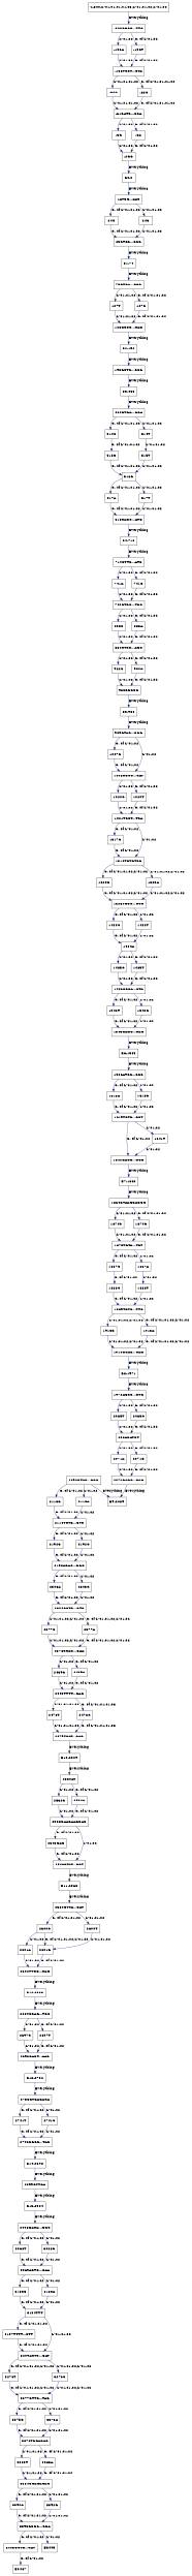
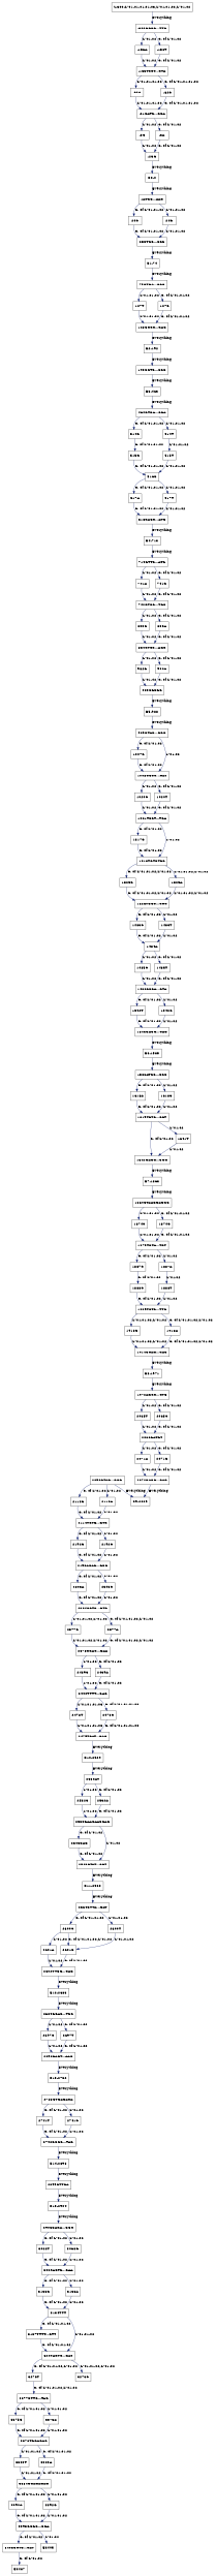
  digraph {
    node [shape=box]
    edge [color="#001267"]
    "1325G"
    "1326TGGC...CCC"
    "1483C"
    "1483T"
    "2090GTAG...GGG"
    "B9-2089"
    "2113G"
    "2113A"
    "193GCTC...CCG"
    "B3-463"
    "464GTGA...CCA"
    "2378CCAC...GAA"
    "2439G"
    "2439A"
    "2440TTTT...GAC"
    "2533GAACAAGGAG"
    "2543GAG"
    "2546CTAT...CCT"
    "B11-2563"
    "1007G"
    "1008CGCC...CAT"
    "1020C"
    "1020T"
    "2905GACA...GGC"
    "3068T"
    "3068G"
    "3069ACTG...CAA"
    "1325A"
    "517A"
    "518CAGC...ATG"
    "B4-713"
    "1888C"
    "1889TCTC...TTC"
    "1913G"
    "1913A"
    "2697C"
    "2698CAGT...AAG"
    "B13-2732"
    "1021TCCT...TCA"
    "-62A"
    "-61GATC...CCA"
    "-3G"
    "-3A"
    "514C"
    "514T"
    "515G"
    "515T"
    "S-300-L*01:01:01:01-03;L*01:01:02;L*01:02"
    "-300GGCG...TTC"
    "-156A"
    "-156T"
    "1888T"
    "2065T"
    "2066GATGT"
    "2071A"
    "2071G"
    "24C"
    "25CTCC...CCG"
    "B1-74"
    "2478T"
    "2479TCAT...CAG"
    "B10-2529"
    "1ATGG...AAC"
    "24G"
    "2114TCTG...GTC"
    "2192G"
    "2192C"
    "2377C"
    "B6-1585"
    "1586ATCC...CCC"
    "1618A"
    "1618G"
    "3384GGAGAGAG"
    "3392A"
    "3392G"
    "3393GGGC...GGA"
    "2478C"
    "3405GCTG...CAT"
    E3405
    "1543GAGG...CAG"
    "1642GAGG...GGG"
    "B7-1863"
    "1864GTAAGGAGGG"
    "75GTGA...GCC"
    "1317G"
    "1318TGTGTCC"
    "516G"
    "517T"
    "2530AT"
    "3375G"
    "3376TGGAGAC"
    "3383T"
    "3383A"
    "2600C"
    "2601A"
    "2601G"
    "2602TTGG...CAG"
    "1914GCAG...CAG"
    "B8-1971"
    "2072GAGG...CAG"
    "-2GG"
    "2532G"
    "2532A"
    "833C"
    "834CTCC...AGC"
    "982G"
    "982A"
    "3134TTT"
    "3137TTTT...CTT"
    "3209ACTC...GAT"
    "3276T"
    "3276C"
    "2899CTTGA"
    "B15-2904"
    "3133G"
    "3133A"
    E3487
    "1485C"
    "1486CCCA...CTA"
    "1542T"
    "1542C"
    "3277GTTC...TAG"
    "3375A"
    "741A"
    "742CTGC...TGC"
    "833A"
    "-155TCCT...CTA"
    "-62C"
    "B12-2683"
    "2684GCAG...TGC"
    "2065C"
    "127T"
    "128GCCC...CAG"
    "B2-192"
    "983CGCGG"
    "B5-988"
    "989GTAC...GGG"
    "1619TCTC...CCT"
    "1641T"
    "1887C"
    "714GTTC...ATG"
    "741G"
    "2193ACAC...GGG"
    "2303A"
    "2303C"
    "2304CCTC...GTC"
    "127C"
    "B0-0"
    "2741T"
    "2742GGGG...TAG"
    "B14-2898"
    "1874C"
    "1874G"
    "1875TGTA...TCT"
    "1972AGCC...CTG"
    "2564GTTA...GAT"
    "2733GTGAGACA"
    "2741C"
    "2697T"
    "2600T"
    "2377A"
    "1887A"
    "1484A"
    "1485T"
    "1325G" -> "1326TGGC...CCC" [label="C. of L*01:01:02;L*01:02"]
    "1326TGGC...CCC" -> "1483C" [label="C. of L*01:02"]
    "1326TGGC...CCC" -> "1483T" [label="L*01:02"]
    "1483C" -> "1484A" [label="C. of L*01:02"]
    "1483T" -> "1484A" [label="L*01:02"]
    "2090GTAG...GGG" -> "B9-2089" [label=Everything]
    "2090GTAG...GGG" -> "2113G" [label="C. of L*01:02"]
    "2090GTAG...GGG" -> "2113A" [label="L*01:02"]
    "2113G" -> "2114TCTG...GTC" [label="C. of L*01:02"]
    "2113A" -> "2114TCTG...GTC" [label="L*01:02"]
    "193GCTC...CCG" -> "B3-463" [label=Everything]
    "B3-463" -> "464GTGA...CCA" [label=Everything]
    "464GTGA...CCA" -> "514C" [label="C. of L*01:01:02"]
    "464GTGA...CCA" -> "514T" [label="L*01:01:02"]
    "2378CCAC...GAA" -> "2439G" [label="L*01:02"]
    "2378CCAC...GAA" -> "2439A" [label="C. of L*01:02"]
    "2439G" -> "2440TTTT...GAC" [label="L*01:02"]
    "2439A" -> "2440TTTT...GAC" [label="C. of L*01:02"]
    "2440TTTT...GAC" -> "2478T" [label="L*01:01:01:03"]
    "2440TTTT...GAC" -> "2478C" [label="C. of L*01:01:01:03"]
    "2533GAACAAGGAG" -> "2543GAG" [label="C. of L*01:02"]
    "2533GAACAAGGAG" -> "2546CTAT...CCT" [label="L*01:02"]
    "2543GAG" -> "2546CTAT...CCT" [label="C. of L*01:02"]
    "2546CTAT...CCT" -> "B11-2563" [label=Everything]
    "B11-2563" -> "2564GTTA...GAT" [label=Everything]
    "1007G" -> "1008CGCC...CAT" [label="C. of L*01:02"]
    "1008CGCC...CAT" -> "1020C" [label="L*01:02"]
    "1008CGCC...CAT" -> "1020T" [label="C. of L*01:02"]
    "1020C" -> "1021TCCT...TCA" [label="L*01:02"]
    "1020T" -> "1021TCCT...TCA" [label="C. of L*01:02"]
    "2905GACA...GGC" -> "3068T" [label="C. of L*01:02"]
    "2905GACA...GGC" -> "3068G" [label="L*01:02"]
    "3068T" -> "3069ACTG...CAA" [label="C. of L*01:02"]
    "3068G" -> "3069ACTG...CAA" [label="L*01:02"]
    "3069ACTG...CAA" -> "3133G" [label="C. of L*01:02"]
    "3069ACTG...CAA" -> "3133A" [label="L*01:02"]
    "1325A" -> "1326TGGC...CCC" [label="L*01:01:02;L*01:02"]
    "517A" -> "518CAGC...ATG" [label="C. of L*01:01:02"]
    "518CAGC...ATG" -> "B4-713" [label=Everything]
    "B4-713" -> "714GTTC...ATG" [label=Everything]
    "1888C" -> "1889TCTC...TTC" [label="C. of L*01:02"]
    "1889TCTC...TTC" -> "1913G" [label="L*01:01:02;L*01:02"]
    "1889TCTC...TTC" -> "1913A" [label="C. of L*01:01:02;L*01:02"]
    "1913G" -> "1914GCAG...CAG" [label="L*01:01:02;L*01:02"]
    "1913A" -> "1914GCAG...CAG" [label="C. of L*01:01:02;L*01:02"]
    "2697C" -> "2698CAGT...AAG" [label="L*01:02"]
    "2698CAGT...AAG" -> "B13-2732" [label=Everything]
    "B13-2732" -> "2733GTGAGACA" [label=Everything]
    "1021TCCT...TCA" -> "1317G" [label="C. of L*01:02"]
    "1021TCCT...TCA" -> "1318TGTGTCC" [label="L*01:02"]
    "-62A" -> "-61GATC...CCA" [label="L*01:01:01:02"]
    "-61GATC...CCA" -> "-3G" [label="L*01:02"]
    "-61GATC...CCA" -> "-3A" [label="C. of L*01:02"]
    "-3G" -> "-2GG" [label="L*01:02"]
    "-3A" -> "-2GG" [label="C. of L*01:02"]
    "514C" -> "515G" [label="C. of L*01:01:02"]
    "514T" -> "515T" [label="L*01:01:02"]
    "515G" -> "516G" [label="C. of L*01:01:02"]
    "515T" -> "516G" [label="L*01:01:02"]
    "S-300-L*01:01:01:01-03;L*01:01:02;L*01:02" -> "-300GGCG...TTC" [label=Everything]
    "-300GGCG...TTC" -> "-156A" [label="L*01:02"]
    "-300GGCG...TTC" -> "-156T" [label="C. of L*01:02"]
    "-156A" -> "-155TCCT...CTA" [label="L*01:02"]
    "-156T" -> "-155TCCT...CTA" [label="C. of L*01:02"]
    "1888T" -> "1889TCTC...TTC" [label="L*01:02"]
    "2065T" -> "2066GATGT" [label="L*01:02"]
    "2066GATGT" -> "2071A" [label="L*01:02"]
    "2066GATGT" -> "2071G" [label="C. of L*01:02"]
    "2071A" -> "2072GAGG...CAG" [label="L*01:02"]
    "2071G" -> "2072GAGG...CAG" [label="C. of L*01:02"]
    "24C" -> "25CTCC...CCG" [label="C. of L*01:01:02"]
    "25CTCC...CCG" -> "B1-74" [label=Everything]
    "B1-74" -> "75GTGA...GCC" [label=Everything]
    "2478T" -> "2479TCAT...CAG" [label="L*01:01:01:03"]
    "2479TCAT...CAG" -> "B10-2529" [label=Everything]
    "B10-2529" -> "2530AT" [label=Everything]
    "1ATGG...AAC" -> "24C" [label="C. of L*01:01:02"]
    "1ATGG...AAC" -> "24G" [label="L*01:01:02"]
    "24G" -> "25CTCC...CCG" [label="L*01:01:02"]
    "2114TCTG...GTC" -> "2192G" [label="C. of L*01:02"]
    "2114TCTG...GTC" -> "2192C" [label="L*01:02"]
    "2192G" -> "2193ACAC...GGG" [label="C. of L*01:02"]
    "2192C" -> "2193ACAC...GGG" [label="L*01:02"]
    "2377C" -> "2378CCAC...GAA" [label="L*01:01:02;L*01:02"]
    "B6-1585" -> "1586ATCC...CCC" [label=Everything]
    "1586ATCC...CCC" -> "1618A" [label="C. of L*01:02"]
    "1586ATCC...CCC" -> "1618G" [label="L*01:02"]
    "1618A" -> "1619TCTC...CCT" [label="C. of L*01:02"]
    "1618G" -> "1619TCTC...CCT" [label="L*01:02"]
    "3384GGAGAGAG" -> "3392A" [label="C. of L*01:01:02"]
    "3384GGAGAGAG" -> "3392G" [label="L*01:01:02"]
    "3392A" -> "3393GGGC...GGA" [label="C. of L*01:01:02"]
    "3392G" -> "3393GGGC...GGA" [label="L*01:01:02"]
    "3393GGGC...GGA" -> "3405GCTG...CAT" [label="C. of L*01:02"]
    "3393GGGC...GGA" -> E3405 [label="L*01:02"]
    "2478C" -> "2479TCAT...CAG" [label="C. of L*01:01:01:03"]
    "3405GCTG...CAT" -> E3487 [label="C. of L*01:02"]
    "1543GAGG...CAG" -> "B6-1585" [label=Everything]
    "1642GAGG...GGG" -> "B7-1863" [label=Everything]
    "B7-1863" -> "1864GTAAGGAGGG" [label=Everything]
    "1864GTAAGGAGGG" -> "1874C" [label="L*01:01:02"]
    "1864GTAAGGAGGG" -> "1874G" [label="C. of L*01:01:02"]
    "75GTGA...GCC" -> "127T" [label="L*01:01:02"]
    "75GTGA...GCC" -> "127C" [label="C. of L*01:01:02"]
    "1317G" -> "1318TGTGTCC" [label="C. of L*01:02"]
    "1318TGTGTCC" -> "1325G" [label="C. of L*01:01:02;L*01:02"]
    "1318TGTGTCC" -> "1325A" [label="L*01:01:02;L*01:02"]
    "516G" -> "517A" [label="C. of L*01:01:02"]
    "516G" -> "517T" [label="L*01:01:02"]
    "517T" -> "518CAGC...ATG" [label="L*01:01:02"]
    "2530AT" -> "2532G" [label="L*01:02"]
    "2530AT" -> "2532A" [label="C. of L*01:02"]
    "3375G" -> "3376TGGAGAC" [label="C. of L*01:01:02"]
    "3376TGGAGAC" -> "3383T" [label="L*01:01:02"]
    "3376TGGAGAC" -> "3383A" [label="C. of L*01:01:02"]
    "3383T" -> "3384GGAGAGAG" [label="L*01:01:02"]
    "3383A" -> "3384GGAGAGAG" [label="C. of L*01:01:02"]
    "2600C" -> "2601A" [label="L*01:02"]
    "2600C" -> "2601G" [label="C. of L*01:01:02;L*01:02"]
    "2601A" -> "2602TTGG...CAG" [label="L*01:02"]
    "2601G" -> "2602TTGG...CAG" [label="C. of L*01:02"]
    "2602TTGG...CAG" -> "B12-2683" [label=Everything]
    "1914GCAG...CAG" -> "B8-1971" [label=Everything]
    "B8-1971" -> "1972AGCC...CTG" [label=Everything]
    "2072GAGG...CAG" -> "B9-2089" [label=Everything]
    "-2GG" -> "B0-0" [label=Everything]
    "2532G" -> "2533GAACAAGGAG" [label="L*01:02"]
    "2532A" -> "2533GAACAAGGAG" [label="C. of L*01:02"]
    "833C" -> "834CTCC...AGC" [label="L*01:02"]
    "834CTCC...AGC" -> "982G" [label="L*01:02"]
    "834CTCC...AGC" -> "982A" [label="C. of L*01:02"]
    "982G" -> "983CGCGG" [label="L*01:42"]
    "982A" -> "983CGCGG" [label="C. of L*01:02"]
    "3134TTT" -> "3137TTTT...CTT" [label="C. of L*01:01:02"]
    "3134TTT" -> "3209ACTC...GAT" [label="L*01:01:02"]
    "3137TTTT...CTT" -> "3209ACTC...GAT" [label="C. of L*01:01:02"]
    "3209ACTC...GAT" -> "3276T" [label="C. of L*01:01:02;L*01:02"]
    "3209ACTC...GAT" -> "3276C" [label="L*01:01:02;L*01:02"]
    "3276T" -> "3277GTTC...TAG" [label="C. of L*01:01:02;L*01:02"]
-   "3276C" -> "3277GTTC...TAG" [label="L*01:01:02;L*01:02"]
    "2899CTTGA" -> "B15-2904" [label=Everything]
    "B15-2904" -> "2905GACA...GGC" [label=Everything]
    "3133G" -> "3134TTT" [label="C. of L*01:02"]
    "3133A" -> "3134TTT" [label="L*01:02"]
    "1485C" -> "1486CCCA...CTA" [label="L*01:02"]
    "1486CCCA...CTA" -> "1542T" [label="C. of L*01:02"]
    "1486CCCA...CTA" -> "1542C" [label="L*01:02"]
    "1542T" -> "1543GAGG...CAG" [label="C. of L*01:02"]
    "1542C" -> "1543GAGG...CAG" [label="L*01:02"]
    "3277GTTC...TAG" -> "3375G" [label="C. of L*01:01:02"]
    "3277GTTC...TAG" -> "3375A" [label="L*01:01:02"]
    "3375A" -> "3376TGGAGAC" [label="L*01:01:02"]
    "741A" -> "742CTGC...TGC" [label="L*01:02"]
    "742CTGC...TGC" -> "833C" [label="L*01:02"]
    "742CTGC...TGC" -> "833A" [label="C. of L*01:02"]
    "833A" -> "834CTCC...AGC" [label="C. of L*01:02"]
    "-155TCCT...CTA" -> "-62A" [label="L*01:01:01:02"]
    "-155TCCT...CTA" -> "-62C" [label="C. of L*01:01:01:02"]
    "-62C" -> "-61GATC...CCA" [label="C. of L*01:01:01:02"]
    "B12-2683" -> "2684GCAG...TGC" [label=Everything]
    "2684GCAG...TGC" -> "2697C" [label="L*01:02"]
    "2684GCAG...TGC" -> "2697T" [label="C. of L*01:02"]
    "2065C" -> "2066GATGT" [label="C. of L*01:02"]
    "127T" -> "128GCCC...CAG" [label="L*01:01:02"]
    "128GCCC...CAG" -> "B2-192" [label=Everything]
    "B2-192" -> "193GCTC...CCG" [label=Everything]
    "983CGCGG" -> "B5-988" [label=Everything]
    "B5-988" -> "989GTAC...GGG" [label=Everything]
    "989GTAC...GGG" -> "1007G" [label="C. of L*01:02"]
    "989GTAC...GGG" -> "1008CGCC...CAT" [label="L*01:02"]
    "1619TCTC...CCT" -> "1642GAGG...GGG" [label="C. of L*01:02"]
    "1619TCTC...CCT" -> "1641T" [label="L*01:02"]
    "1641T" -> "1642GAGG...GGG" [label="L*01:02"]
    "1887C" -> "1888C" [label="C. of L*01:02"]
    "714GTTC...ATG" -> "741A" [label="L*01:02"]
    "714GTTC...ATG" -> "741G" [label="C. of L*01:02"]
    "741G" -> "742CTGC...TGC" [label="C. of L*01:02"]
    "2193ACAC...GGG" -> "2303A" [label="C. of L*01:02"]
    "2193ACAC...GGG" -> "2303C" [label="L*01:02"]
    "2303A" -> "2304CCTC...GTC" [label="C. of L*01:02"]
    "2303C" -> "2304CCTC...GTC" [label="L*01:02"]
    "2304CCTC...GTC" -> "2377C" [label="L*01:01:02;L*01:02"]
    "2304CCTC...GTC" -> "2377A" [label="C. of L*01:01:02;L*01:02"]
    "127C" -> "128GCCC...CAG" [label="C. of L*01:01:02"]
    "B0-0" -> "1ATGG...AAC" [label=Everything]
    "2741T" -> "2742GGGG...TAG" [label="C. of L*01:02"]
    "2742GGGG...TAG" -> "B14-2898" [label=Everything]
    "B14-2898" -> "2899CTTGA" [label=Everything]
    "1874C" -> "1875TGTA...TCT" [label="L*01:01:02"]
    "1874G" -> "1875TGTA...TCT" [label="C. of L*01:01:02"]
    "1875TGTA...TCT" -> "1887C" [label="C. of L*01:02"]
    "1875TGTA...TCT" -> "1887A" [label="L*01:02"]
    "1972AGCC...CTG" -> "2065T" [label="L*01:02"]
    "1972AGCC...CTG" -> "2065C" [label="C. of L*01:02"]
    "2564GTTA...GAT" -> "2600C" [label="C. of L*01:01:02"]
    "2564GTTA...GAT" -> "2600T" [label="L*01:01:02"]
    "2733GTGAGACA" -> "2741T" [label="C. of L*01:02"]
    "2733GTGAGACA" -> "2741C" [label="L*01:02"]
    "2741C" -> "2742GGGG...TAG" [label="L*01:02"]
    "2697T" -> "2698CAGT...AAG" [label="C. of L*01:02"]
    "2600T" -> "2601G" [label="L*01:01:02"]
    "2377A" -> "2378CCAC...GAA" [label="C. of L*01:01:02;L*01:02"]
    "1887A" -> "1888T" [label="L*01:02"]
    "1484A" -> "1485C" [label="L*01:02"]
    "1484A" -> "1485T" [label="C. of L*01:02"]
    "1485T" -> "1486CCCA...CTA" [label="C. of L*01:02"]
  }
